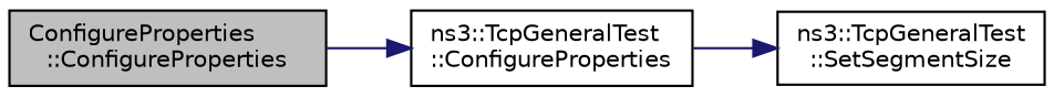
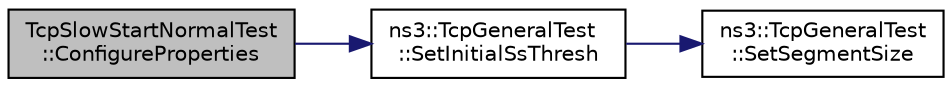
  digraph {
    rankdir=LR
    node [color=black fillcolor=white fontname=Helvetica fontsize=10 shape=record style=filled]
    edge [color=midnightblue fontname=Helvetica fontsize=10 labelfontname=Helvetica labelfontsize=10 style=solid]
-   n1 [fillcolor=grey75 fontcolor=black height=0.2 label="ConfigureProperties\l::ConfigureProperties" width=0.4]
-   n2 [height=0.2 label="ns3::TcpGeneralTest\l::ConfigureProperties" width=0.4]
+   n1 [fillcolor=grey75 fontcolor=black height=0.2 label="TcpSlowStartNormalTest\l::ConfigureProperties" width=0.4]
+   n2 [height=0.2 label="ns3::TcpGeneralTest\l::SetInitialSsThresh" width=0.4]
    n3 [height=0.2 label="ns3::TcpGeneralTest\l::SetSegmentSize" width=0.4]
    n1 -> n2
    n2 -> n3
  }
